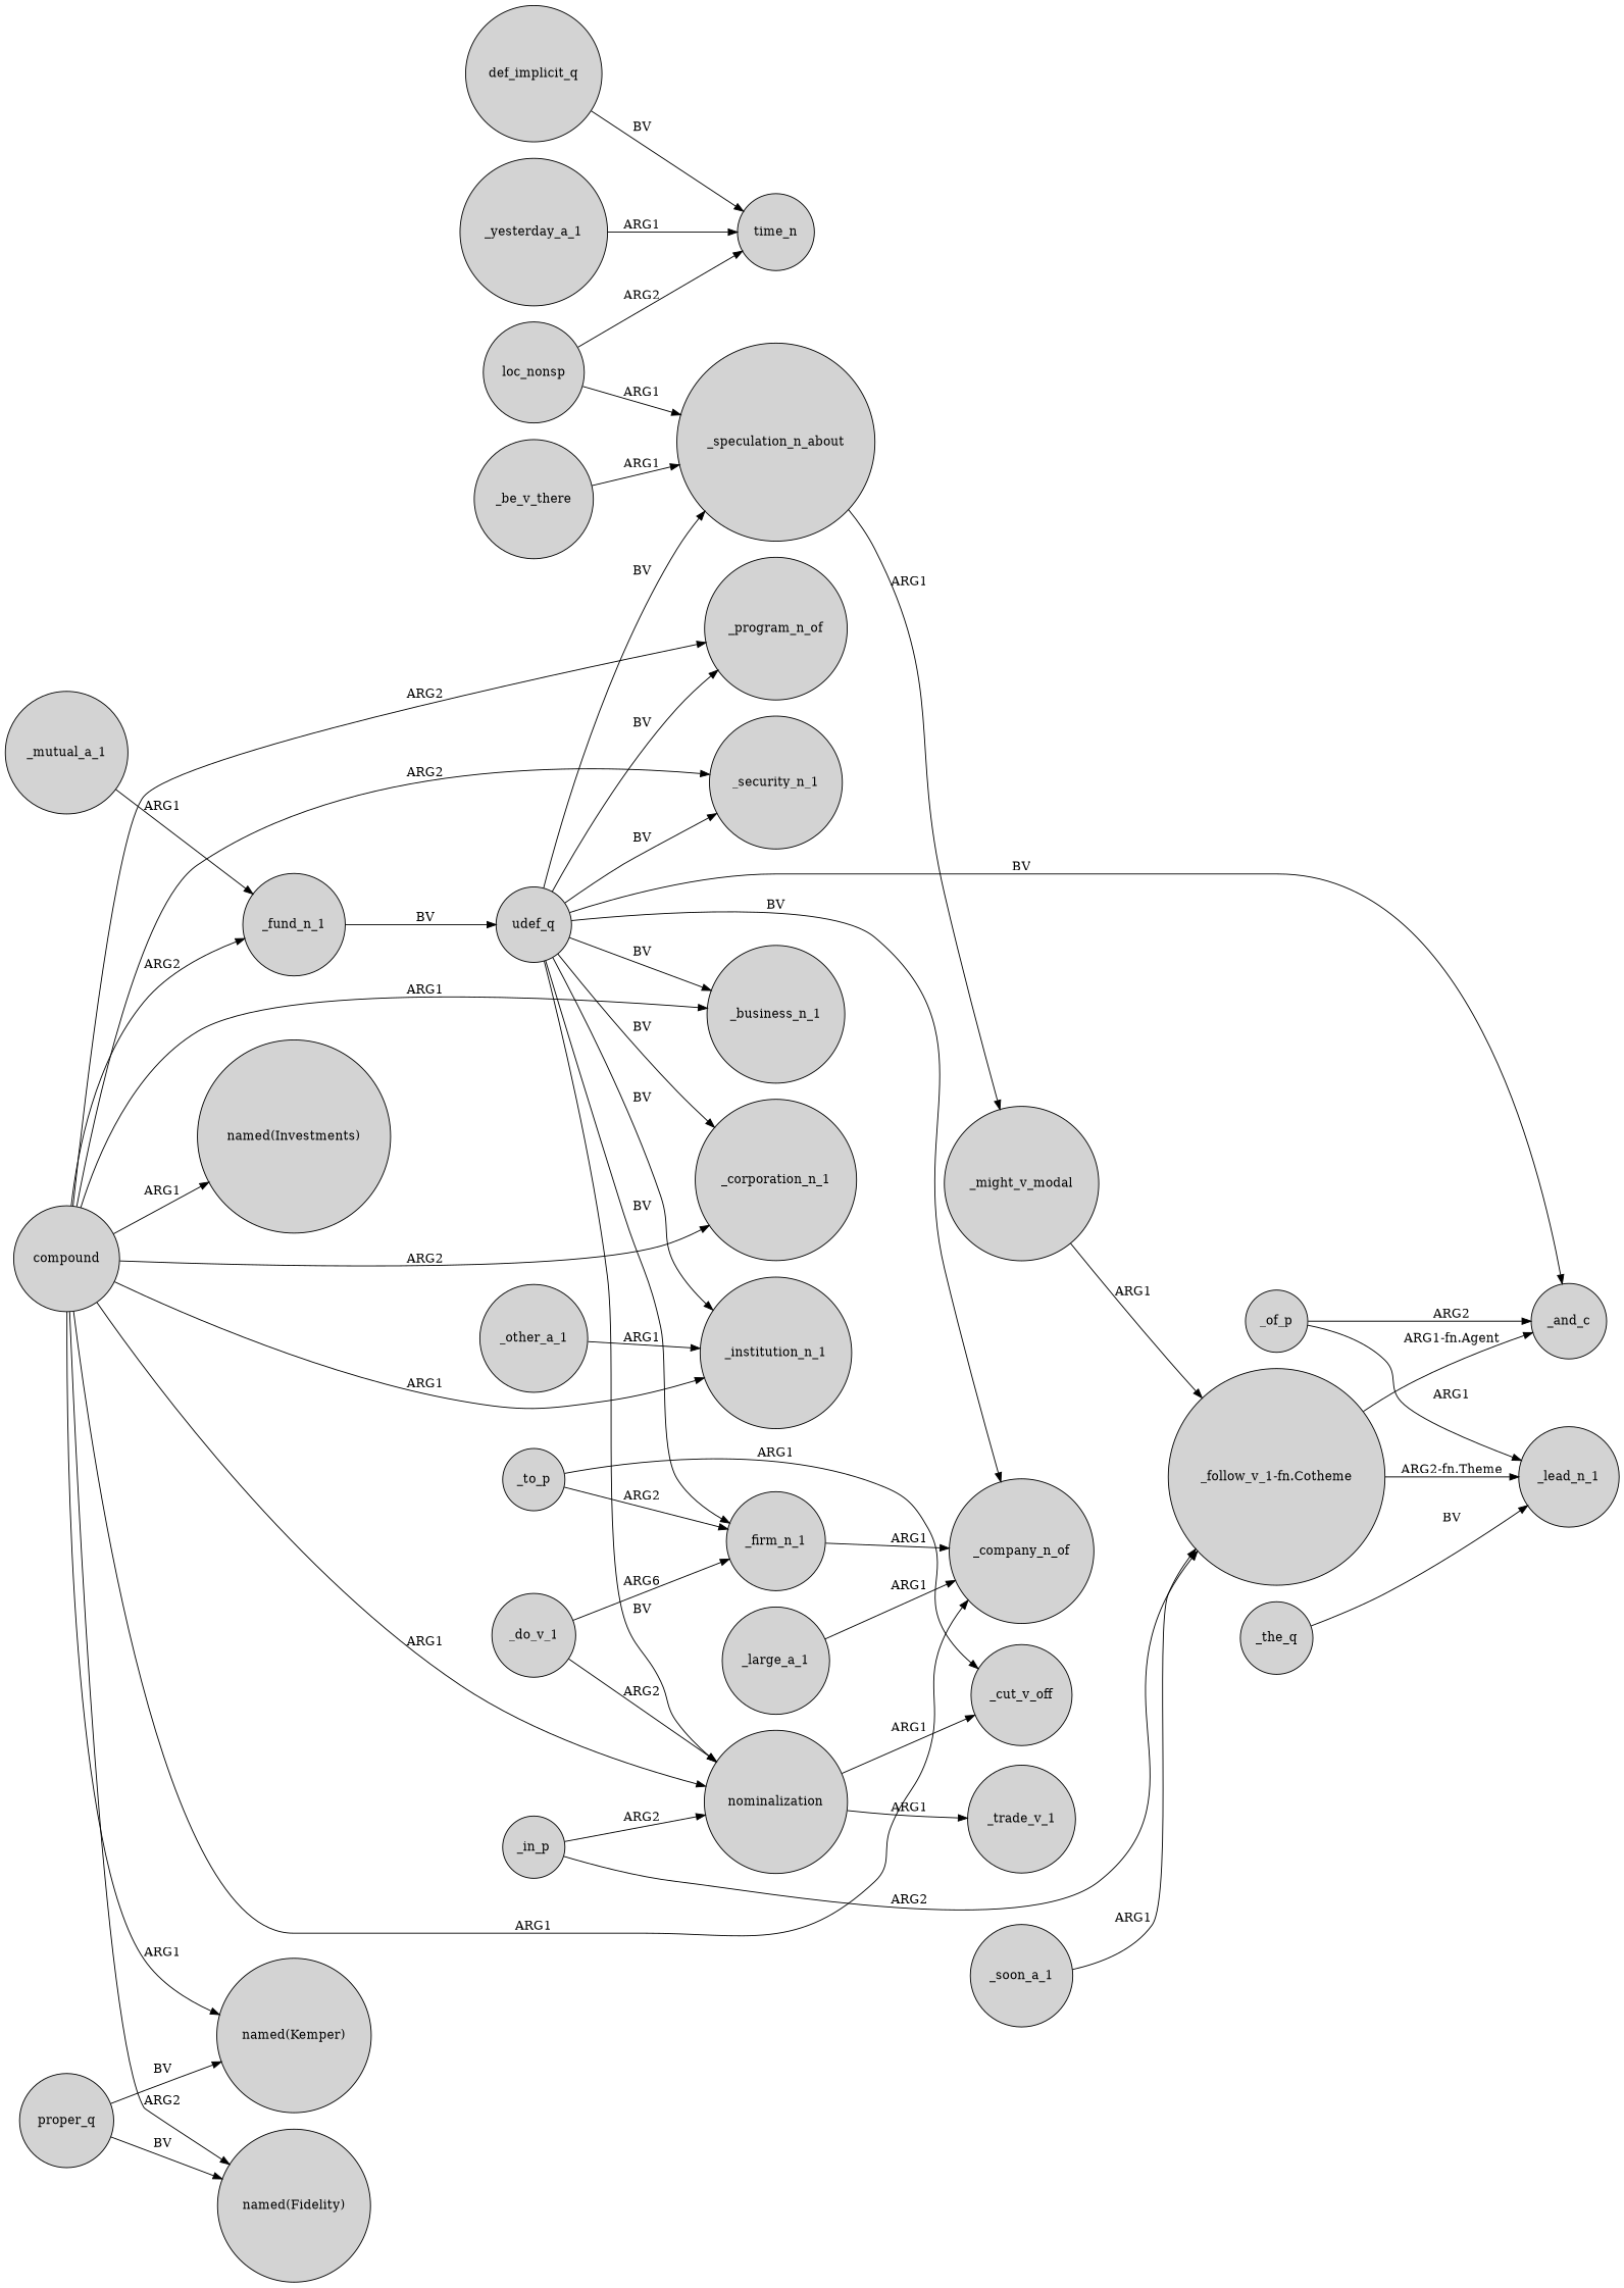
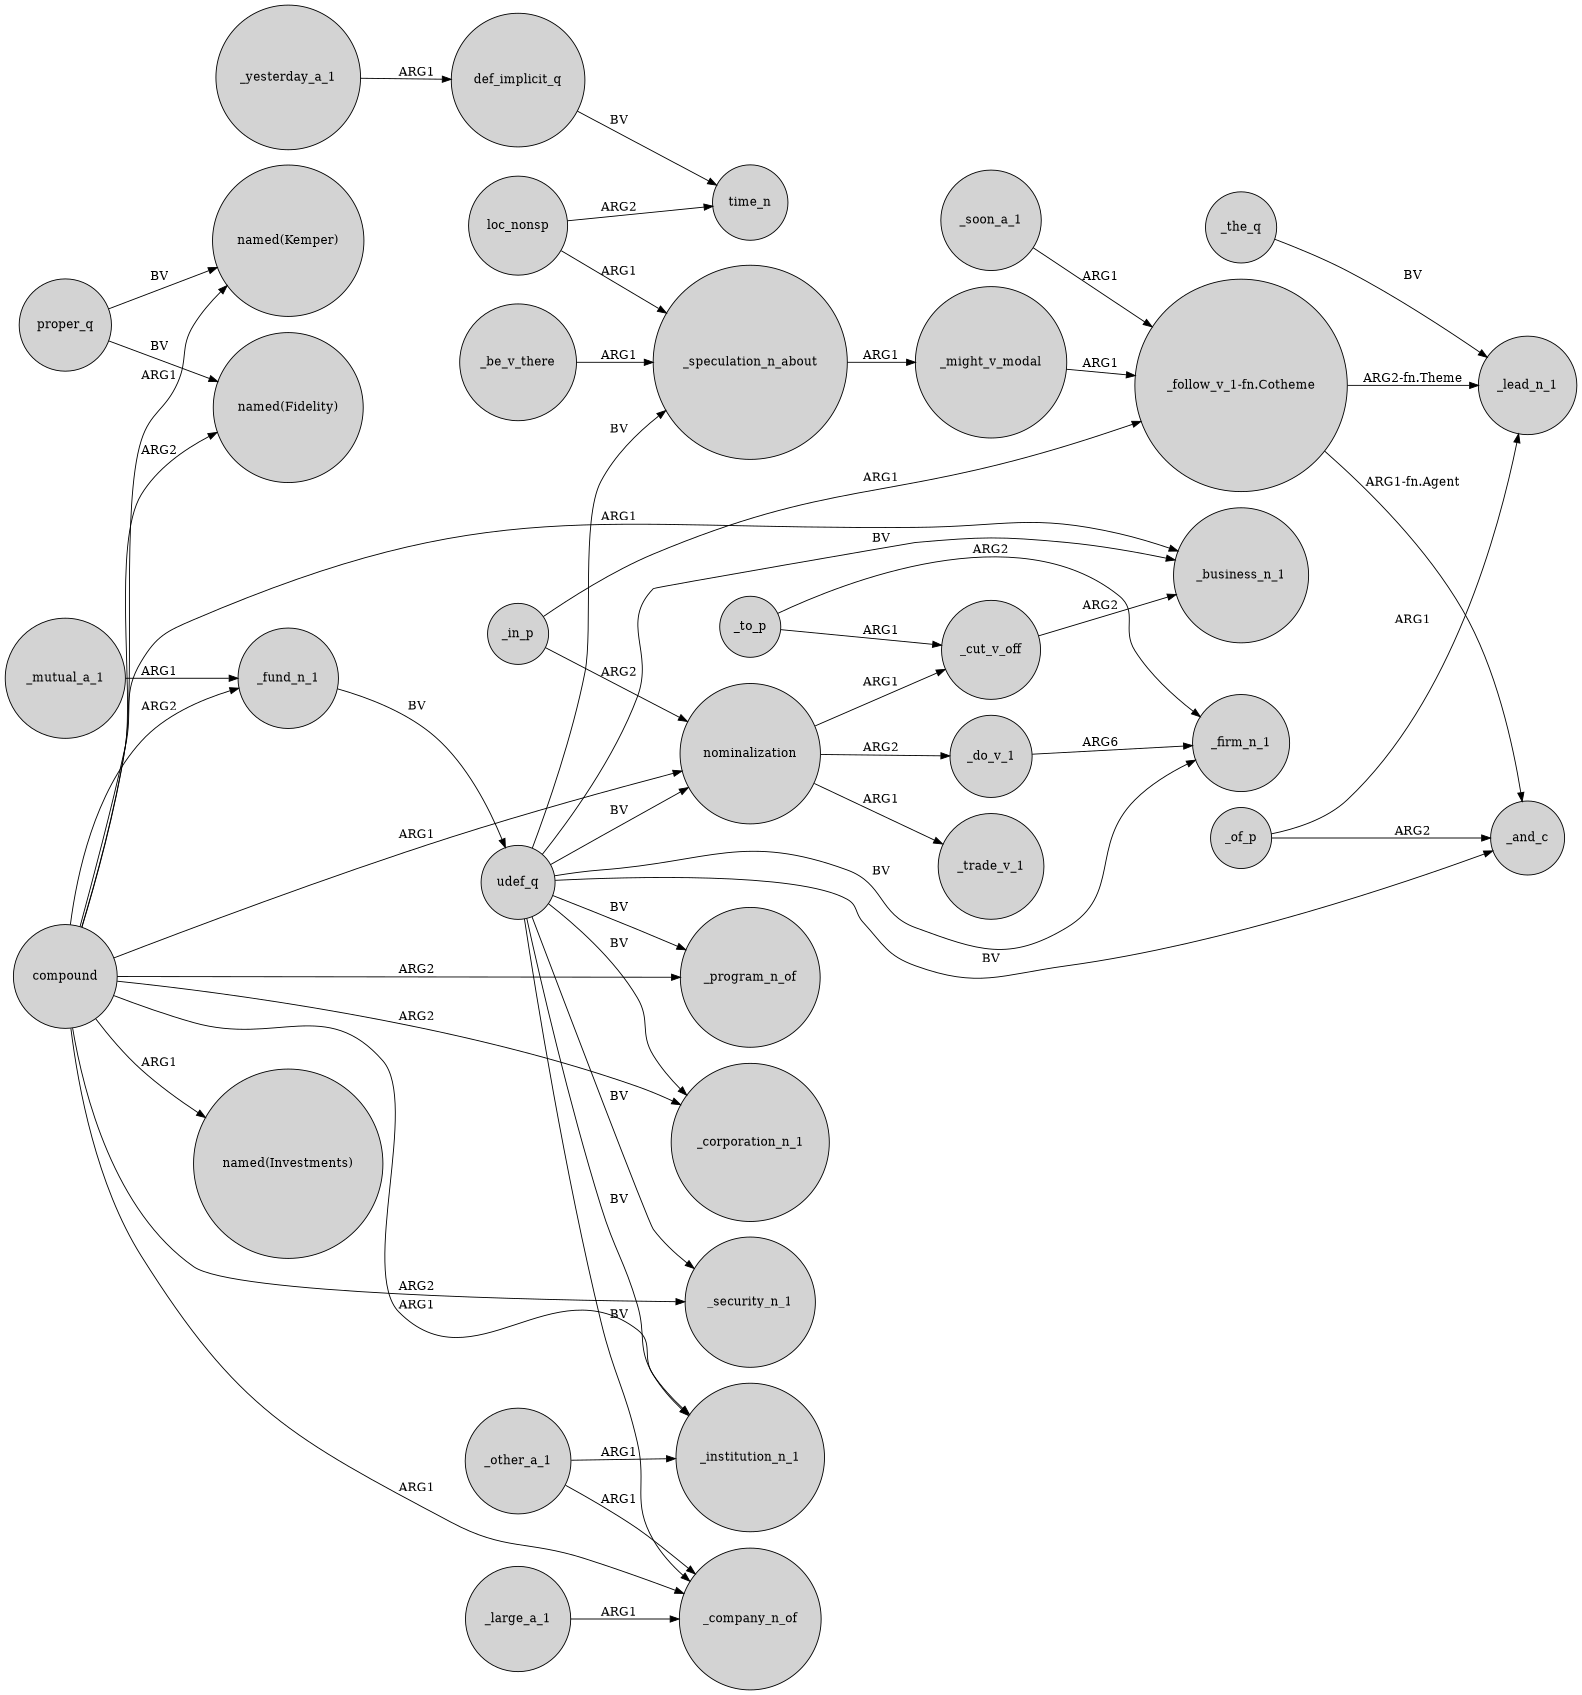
  digraph {
    rankdir=LR
    node [shape=circle style=filled]
    _of_p
    _lead_n_1
    _and_c
    loc_nonsp
    _speculation_n_about
    time_n
    _might_v_modal
    "_follow_v_1-fn.Cotheme"
    proper_q
    "named(Kemper)"
    "named(Fidelity)"
    compound
    "named(Investments)"
    _program_n_of
    _fund_n_1
    _security_n_1
    _corporation_n_1
    nominalization
    _company_n_of
    _business_n_1
    _institution_n_1
    udef_q
    _cut_v_off
    _trade_v_1
    _yesterday_a_1
    _mutual_a_1
    _firm_n_1
    _be_v_there
    _to_p
    _do_v_1
    _other_a_1
    _in_p
    _soon_a_1
    _the_q
    _large_a_1
    def_implicit_q
    _of_p -> _lead_n_1 [label=ARG1]
    _of_p -> _and_c [label=ARG2]
    loc_nonsp -> _speculation_n_about [label=ARG1]
    loc_nonsp -> time_n [label=ARG2]
    _speculation_n_about -> _might_v_modal [label=ARG1]
    _might_v_modal -> "_follow_v_1-fn.Cotheme" [label=ARG1]
    "_follow_v_1-fn.Cotheme" -> _lead_n_1 [label="ARG2-fn.Theme"]
    "_follow_v_1-fn.Cotheme" -> _and_c [label="ARG1-fn.Agent"]
    proper_q -> "named(Kemper)" [label=BV]
    proper_q -> "named(Fidelity)" [label=BV]
    compound -> "named(Kemper)" [label=ARG1]
    compound -> "named(Fidelity)" [label=ARG2]
    compound -> "named(Investments)" [label=ARG1]
    compound -> _program_n_of [label=ARG2]
    compound -> _fund_n_1 [label=ARG2]
    compound -> _security_n_1 [label=ARG2]
    compound -> _corporation_n_1 [label=ARG2]
    compound -> nominalization [label=ARG1]
    compound -> _company_n_of [label=ARG1]
    compound -> _business_n_1 [label=ARG1]
    compound -> _institution_n_1 [label=ARG1]
    _fund_n_1 -> udef_q [label=BV]
    nominalization -> _cut_v_off [label=ARG1]
    nominalization -> _trade_v_1 [label=ARG1]
    udef_q -> _and_c [label=BV]
    udef_q -> _speculation_n_about [label=BV]
    udef_q -> _program_n_of [label=BV]
    udef_q -> _security_n_1 [label=BV]
    udef_q -> _corporation_n_1 [label=BV]
    udef_q -> nominalization [label=BV]
    udef_q -> _company_n_of [label=BV]
    udef_q -> _business_n_1 [label=BV]
    udef_q -> _institution_n_1 [label=BV]
    udef_q -> _firm_n_1 [label=BV]
-   _yesterday_a_1 -> time_n [label=ARG1]
+   _cut_v_off -> _business_n_1 [label=ARG2]
+   _yesterday_a_1 -> def_implicit_q [label=ARG1]
    _mutual_a_1 -> _fund_n_1 [label=ARG1]
    _be_v_there -> _speculation_n_about [label=ARG1]
    _to_p -> _cut_v_off [label=ARG1]
    _to_p -> _firm_n_1 [label=ARG2]
-   _do_v_1 -> nominalization [label=ARG2]
+   nominalization -> _do_v_1 [label=ARG2]
    _do_v_1 -> _firm_n_1 [label=ARG6]
-   _firm_n_1 -> _company_n_of [label=ARG1]
+   _other_a_1 -> _company_n_of [label=ARG1]
    _other_a_1 -> _institution_n_1 [label=ARG1]
-   _in_p -> "_follow_v_1-fn.Cotheme" [label=ARG2]
+   _in_p -> "_follow_v_1-fn.Cotheme" [label=ARG1]
    _in_p -> nominalization [label=ARG2]
    _soon_a_1 -> "_follow_v_1-fn.Cotheme" [label=ARG1]
    _the_q -> _lead_n_1 [label=BV]
    _large_a_1 -> _company_n_of [label=ARG1]
    def_implicit_q -> time_n [label=BV]
  }
